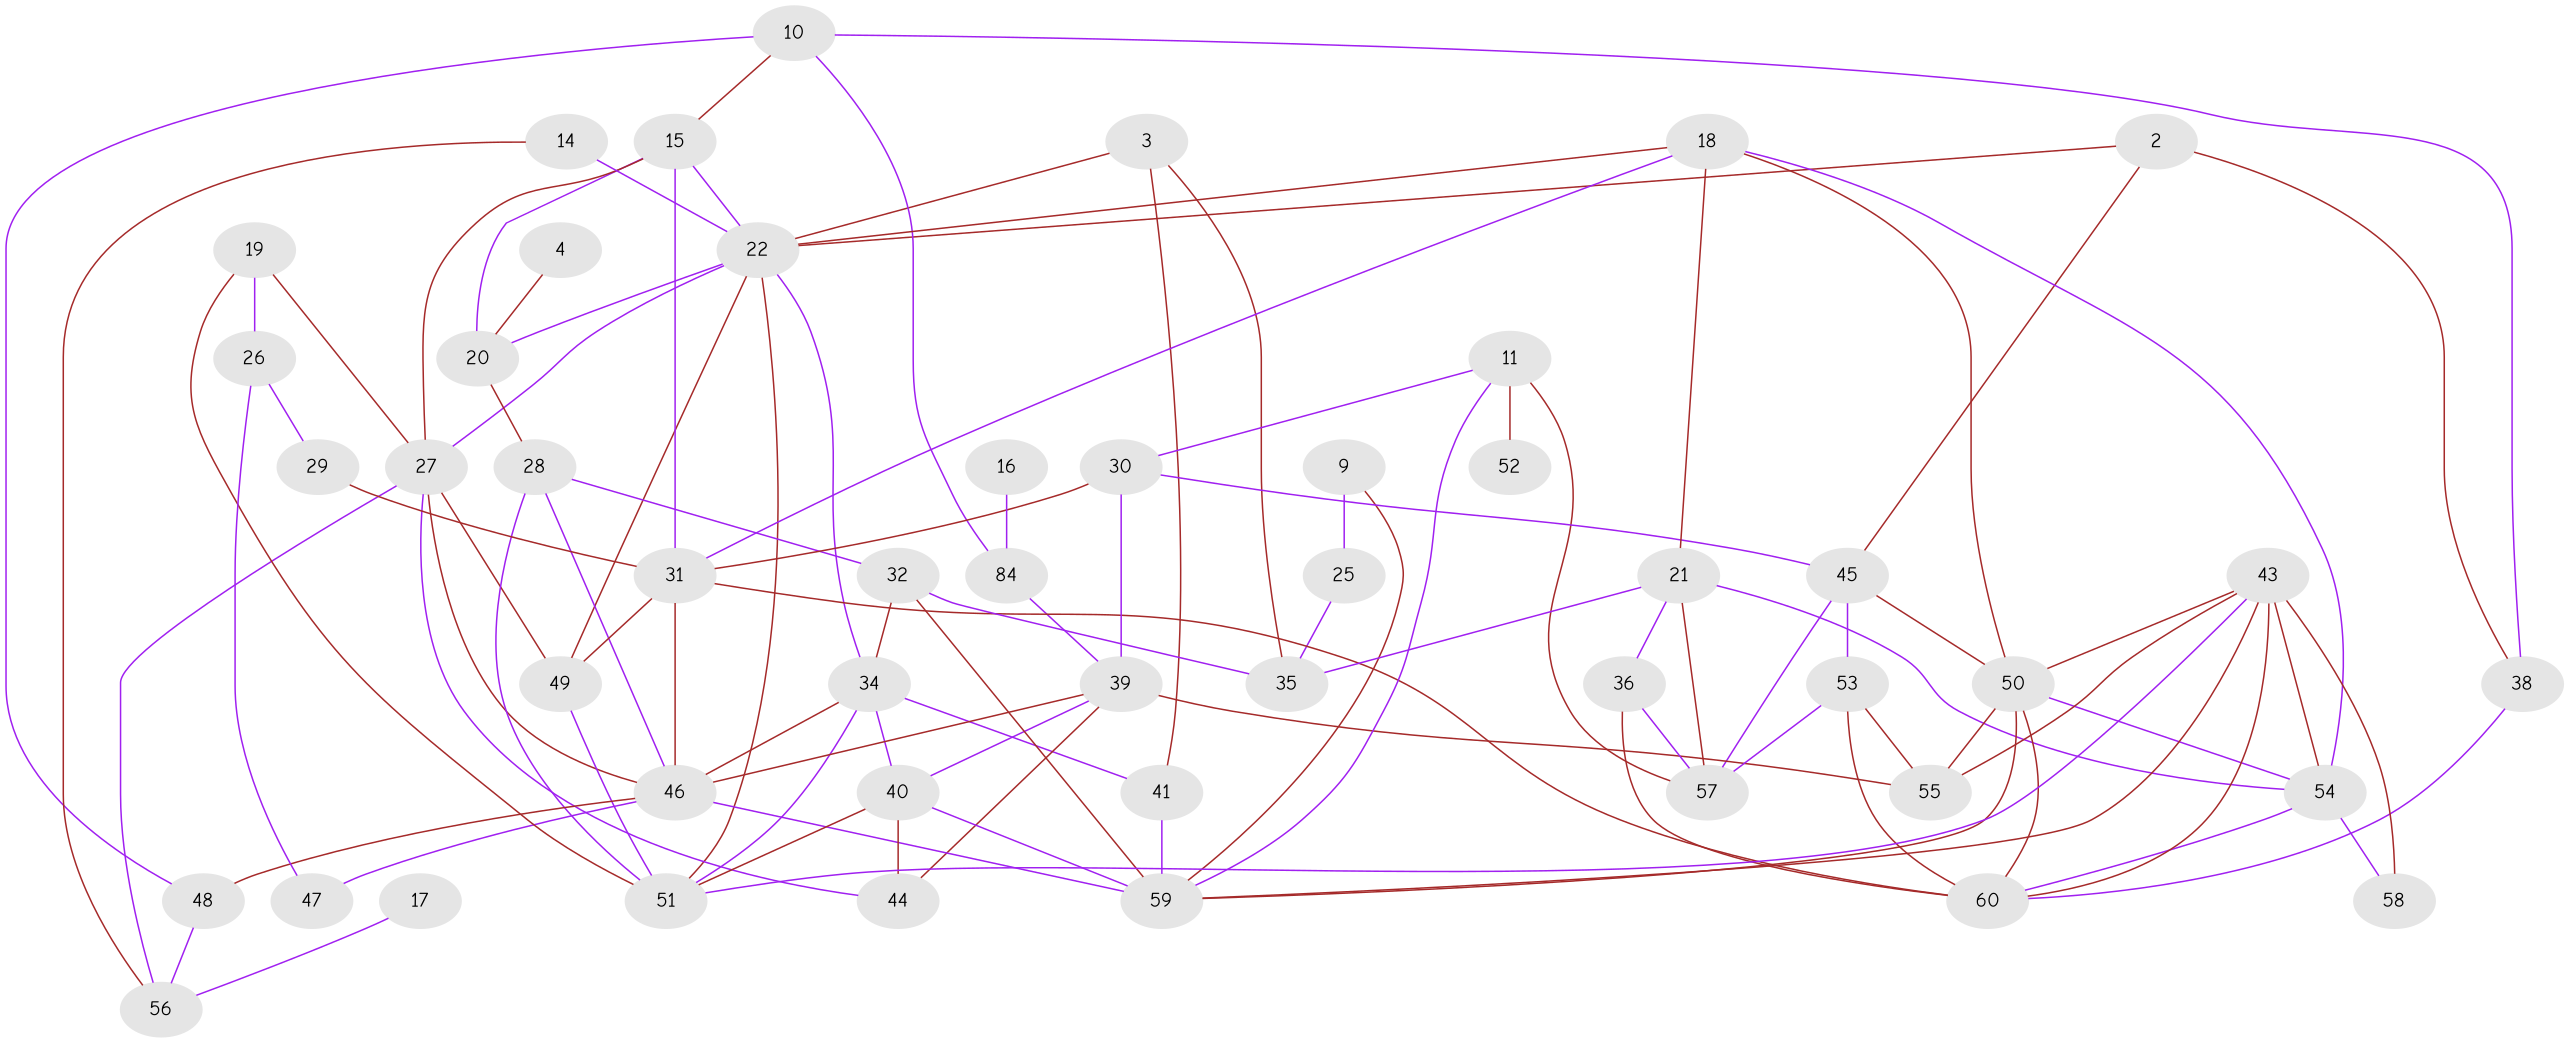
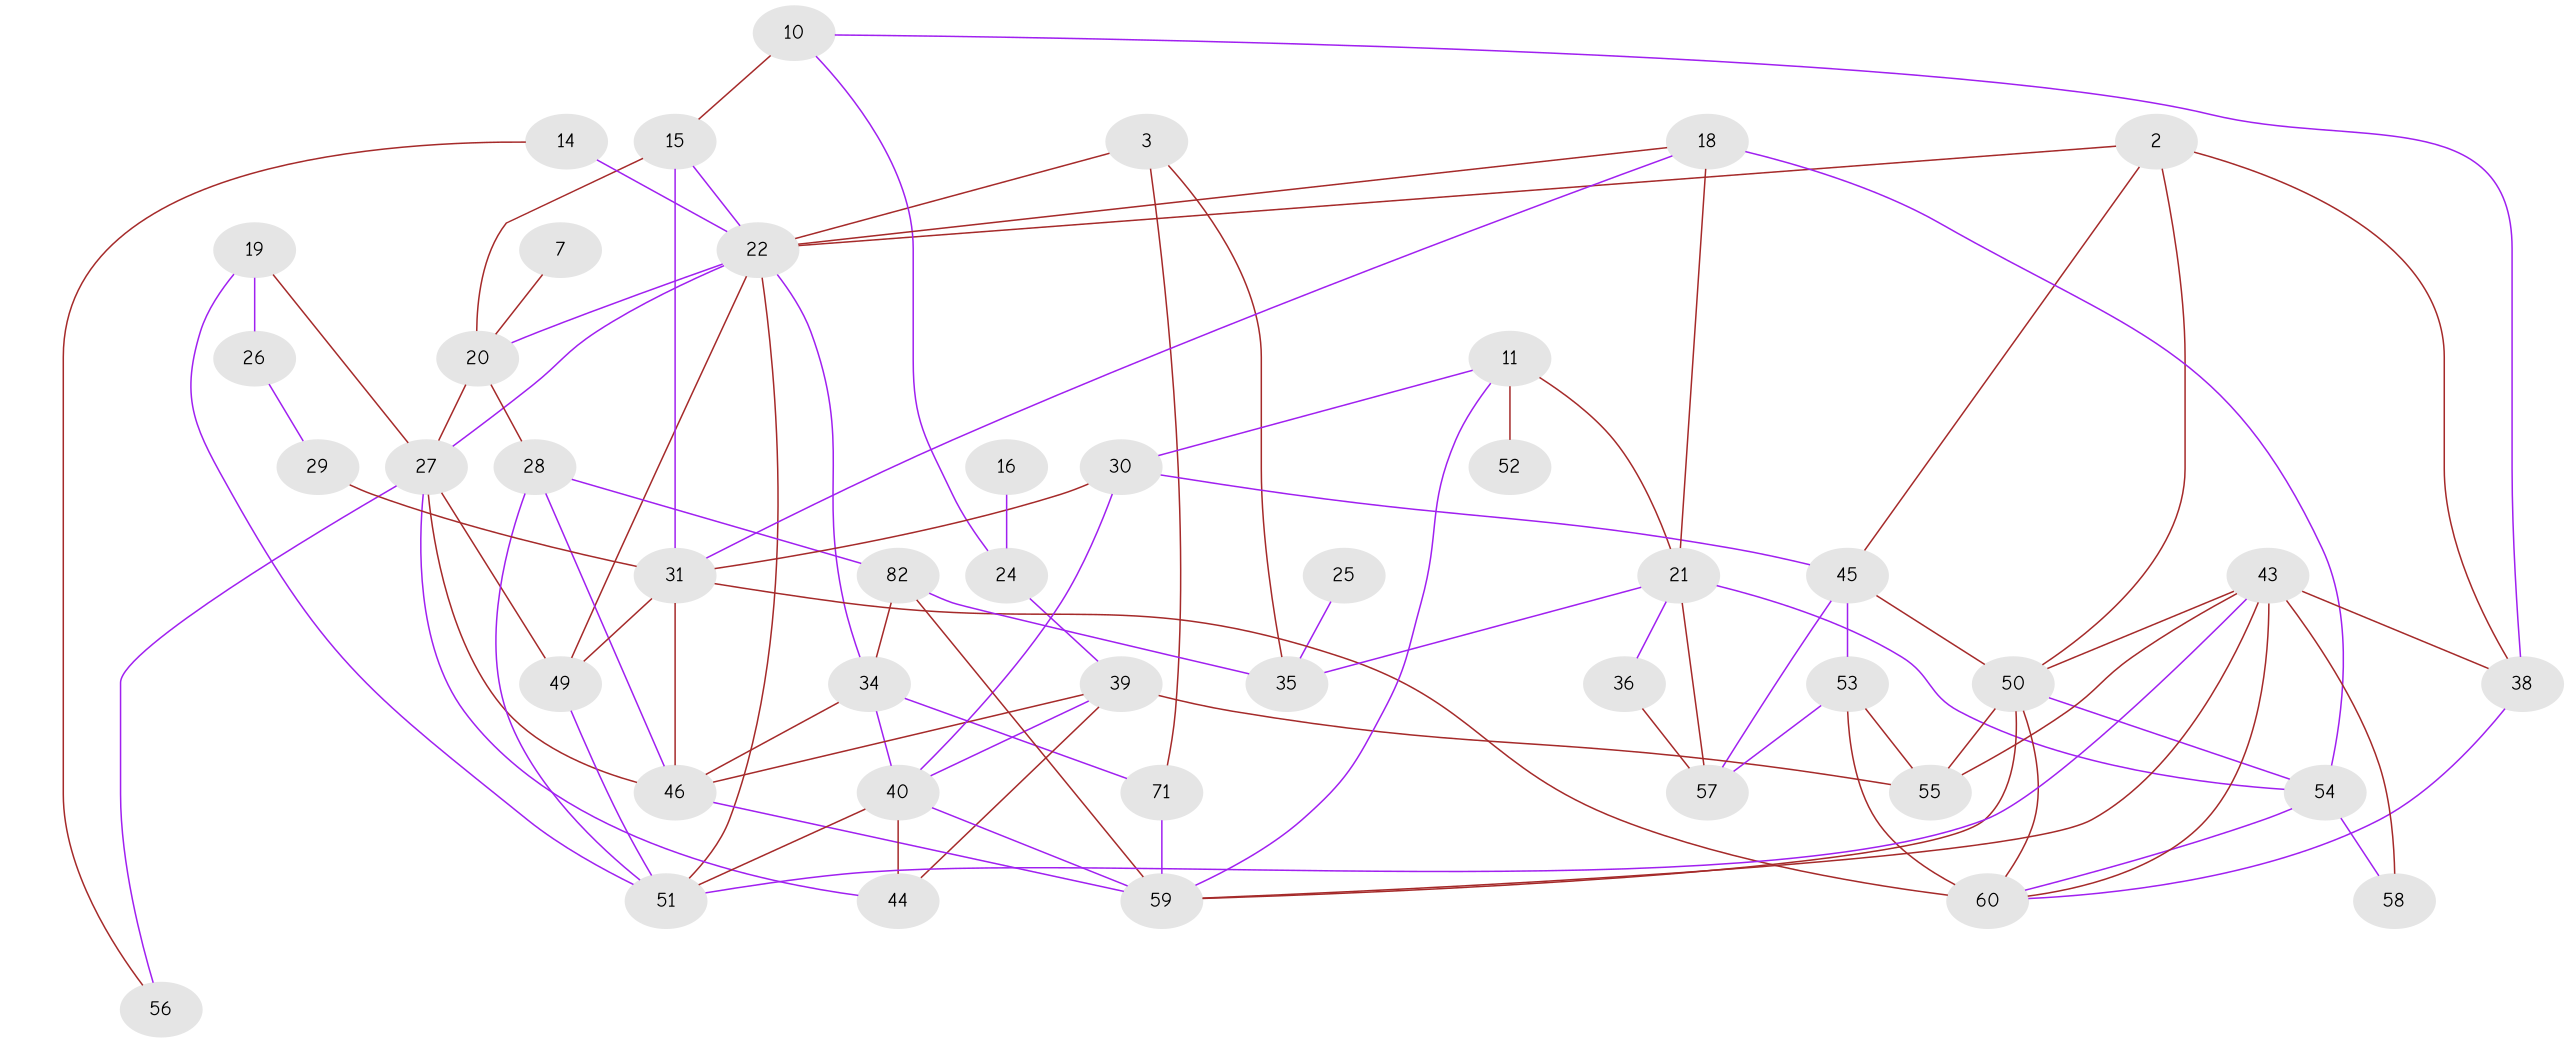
  graph {
    fontname="Comic Neue"
    node [color=gray90 fontname="Comic Neue" style=filled]
    edge [color=purple fontname="Comic Neue" weight=1.0]
    2
    22
    38
    45
    20
    27
    51
    34
    49
    60
    3
    35
-   41
+   41 [label=71]
    59
-   4
+   4 [label=7]
    28
-   9
    25
    10
    15
-   24 [label=84]
-   48
+   24
    31
    39
    56
    11
    30
    52
    57
    14
    44
    46
    16
-   17
    18
    21
    50
    54
    36
    55
    58
    19
    26
    29
-   47
-   32
+   32 [label=82]
    40
    53
    43
    2 -- 22 [color=brown]
    2 -- 38 [color=brown]
    2 -- 45 [color=brown]
    22 -- 20
    22 -- 27
    22 -- 51 [color=brown]
    22 -- 34
    22 -- 49 [color=brown]
    38 -- 60
    45 -- 57
    45 -- 50 [color=brown]
    45 -- 53
    20 -- 28 [color=brown]
    27 -- 49 [color=brown]
    27 -- 56
    27 -- 44
    27 -- 46 [color=brown]
-   34 -- 51
    34 -- 41
    34 -- 46 [color=brown weight=2.0]
    34 -- 40 [weight=2.0]
    49 -- 51
    3 -- 22 [color=brown]
    3 -- 35 [color=brown]
    3 -- 41 [color=brown]
    41 -- 59
    4 -- 20 [color=brown]
    28 -- 51 [weight=2.0]
    28 -- 46
    28 -- 32
-   9 -- 59 [color=brown]
-   9 -- 25
    25 -- 35 [weight=2.0]
    10 -- 38
    10 -- 15 [color=brown]
    10 -- 24
-   10 -- 48
    15 -- 22
-   15 -- 20
-   15 -- 27 [color=brown]
+   15 -- 20 [color=brown]
+   20 -- 27 [color=brown]
    15 -- 31 [weight=2.0]
    24 -- 39
-   48 -- 56
    31 -- 49 [color=brown]
    31 -- 60 [color=brown]
    31 -- 46 [color=brown]
    39 -- 44 [color=brown]
    39 -- 46 [color=brown]
    39 -- 55 [color=brown]
    39 -- 40
    11 -- 59
    11 -- 30
    11 -- 52 [color=brown]
-   11 -- 57 [color=brown]
+   11 -- 21 [color=brown]
    30 -- 45
    30 -- 31 [color=brown]
-   30 -- 39
+   30 -- 40
    14 -- 22 [weight=2.0]
    14 -- 56 [color=brown]
    46 -- 59
-   46 -- 48 [color=brown]
-   46 -- 47
    16 -- 24
-   17 -- 56
    18 -- 22 [color=brown]
    18 -- 31
    18 -- 21 [color=brown]
-   18 -- 50 [color=brown]
+   2 -- 50 [color=brown]
    18 -- 54
    21 -- 35
    21 -- 57 [color=brown]
    21 -- 54
    21 -- 36
    50 -- 60 [color=brown]
    50 -- 59 [color=brown]
    50 -- 54 [weight=3.0]
    50 -- 55 [color=brown]
    54 -- 60
    54 -- 58
-   36 -- 60 [color=brown]
-   36 -- 57
+   36 -- 57 [color=brown]
    19 -- 27 [color=brown]
-   19 -- 51 [color=brown]
+   19 -- 51
    19 -- 26
    26 -- 29
-   26 -- 47
    29 -- 31 [color=brown weight=2.0]
    32 -- 34 [color=brown]
    32 -- 35
    32 -- 59 [color=brown]
    40 -- 51 [color=brown]
    40 -- 59 [weight=2.0]
    40 -- 44 [color=brown]
    53 -- 60 [color=brown weight=2.0]
    53 -- 57
    53 -- 55 [color=brown]
    43 -- 51
    43 -- 60 [color=brown]
    43 -- 59 [color=brown]
    43 -- 50 [color=brown]
-   43 -- 54 [color=brown]
+   43 -- 38 [color=brown]
    43 -- 55 [color=brown]
    43 -- 58 [color=brown]
  }
